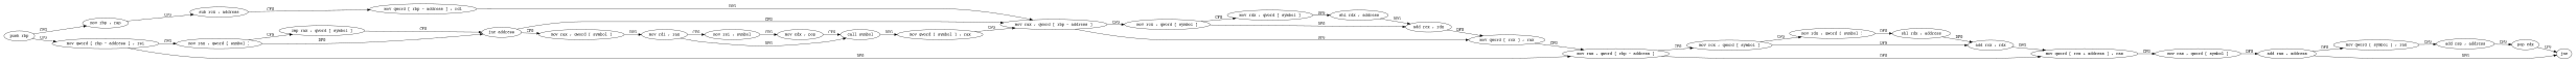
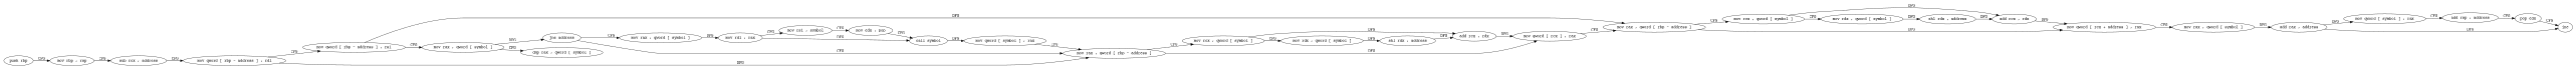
  digraph {
    fontname="Courier Prime"
    rankdir=LR
    node [fontname="Courier Prime"]
    edge [fontname="Courier Prime"]
    n1 [label="push rbp"]
    n2 [label="mov rbp , rsp"]
    n3 [label="sub rcx , address"]
    n4 [label="mov qword [ rbp - address ] , rdi"]
    n5 [label="mov qword [ rbp - address ] , rsi"]
    n6 [label="mov rax , qword [ rbp - address ]"]
    n7 [label="mov rax , qword [ symbol ]"]
    n8 [label="mov rax , qword [ rbp - address ]"]
    n9 [label="mov rcx , qword [ symbol ]"]
    n10 [label="mov qword [ rcx ] , rax"]
    n11 [label="cmp rax , qword [ symbol ]"]
    n12 [label="jne address"]
    n13 [label="mov rcx , qword [ symbol ]"]
    n14 [label="mov qword [ rcx + address ] , rax"]
    n15 [label="mov rax , qword [ symbol ]"]
    n16 [label="mov rdi , rax"]
    n17 [label="mov rdx , qword [ symbol ]"]
    n18 [label="add rcx , rdx"]
    n19 [label="mov rsi , symbol"]
    n20 [label="call symbol"]
    n21 [label="shl rdx , address"]
    n22 [label="mov rdx , qword [ symbol ]"]
    n23 [label="add rcx , rdx"]
    n24 [label="mov rax , qword [ symbol ]"]
    n25 [label="shl rdx , address"]
    n26 [label="add rax , address"]
    n27 [label="mov qword [ symbol ] , rax"]
    n28 [label=jne]
    n29 [label="add rsp , address"]
    n30 [label="pop edx"]
    n31 [label="mov edx , pop"]
    n32 [label="mov qword [ symbol ] , rax"]
    n1 -> n2 [label=CFG]
    n2 -> n3 [label=CFG]
    n3 -> n4 [label=CFG]
-   n1 -> n5 [label=CFG]
+   n4 -> n5 [label=CFG]
    n4 -> n6 [label=DFG]
    n5 -> n7 [label=CFG]
    n5 -> n8 [label=DFG]
    n6 -> n9 [label=CFG]
    n6 -> n10 [label=DFG]
    n7 -> n11 [label=CFG]
    n7 -> n12 [label=DFG]
    n8 -> n13 [label=CFG]
    n8 -> n14 [label=DFG]
    n9 -> n17 [label=CFG]
    n9 -> n18 [label=DFG]
    n10 -> n8 [label=CFG]
-   n11 -> n12 [label=CFG]
    n12 -> n6 [label=CFG]
    n12 -> n15 [label=CFG]
    n13 -> n22 [label=CFG]
    n13 -> n23 [label=DFG]
    n14 -> n24 [label=CFG]
    n15 -> n16 [label=DFG]
    n16 -> n19 [label=CFG]
    n16 -> n20 [label=DFG]
    n17 -> n21 [label=DFG]
    n18 -> n10 [label=DFG]
    n19 -> n31 [label=CFG]
    n20 -> n32 [label=DFG]
    n21 -> n18 [label=DFG]
    n22 -> n25 [label=DFG]
    n23 -> n14 [label=DFG]
    n24 -> n26 [label=DFG]
    n25 -> n23 [label=DFG]
    n26 -> n27 [label=DFG]
    n26 -> n28 [label=DFG]
    n27 -> n29 [label=CFG]
    n29 -> n30 [label=CFG]
    n30 -> n28 [label=CFG]
    n31 -> n20 [label=CFG]
    n32 -> n6 [label=CFG]
  }
